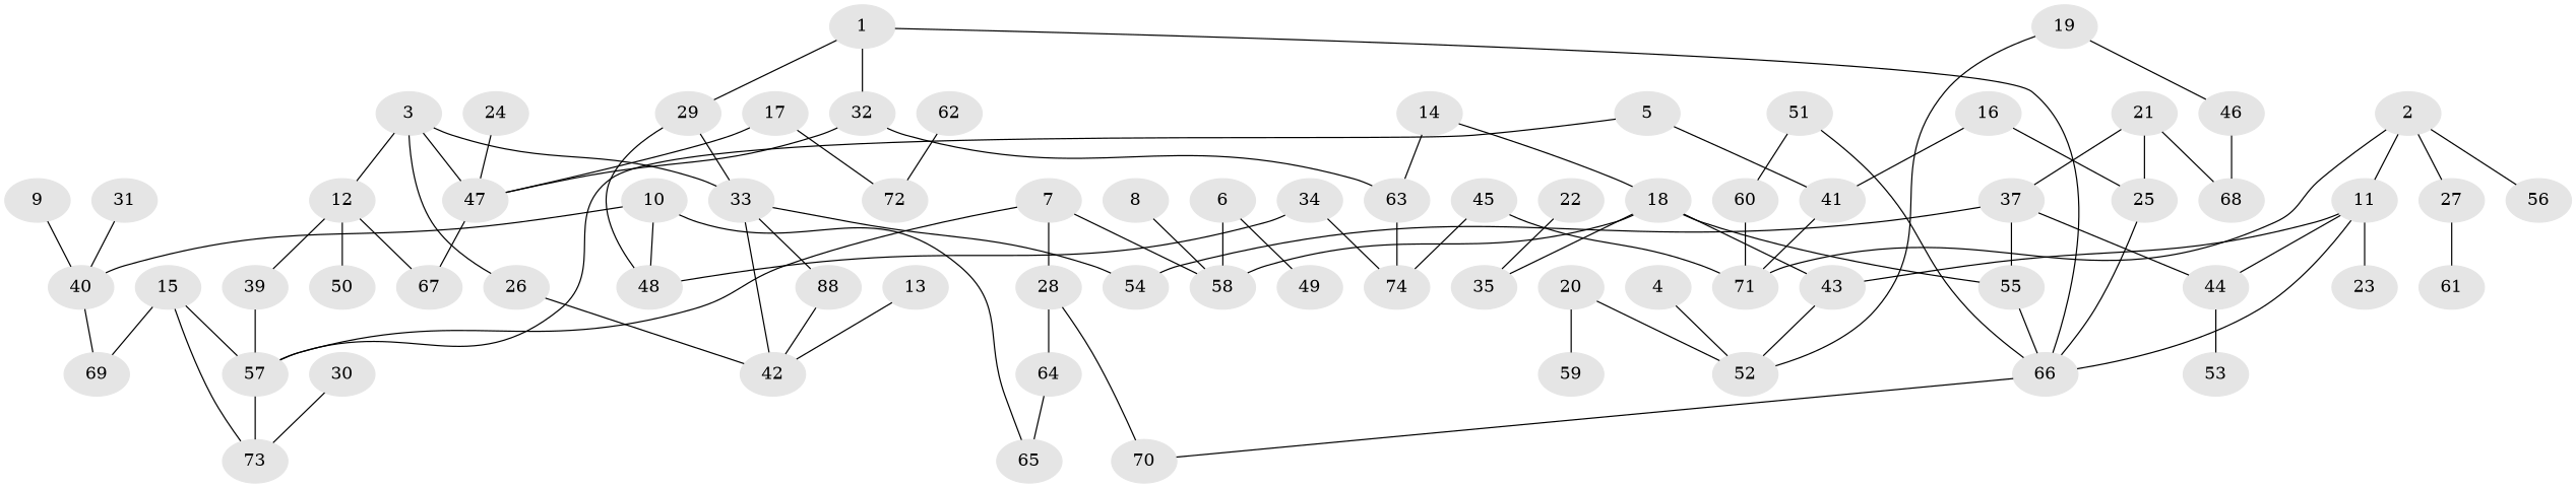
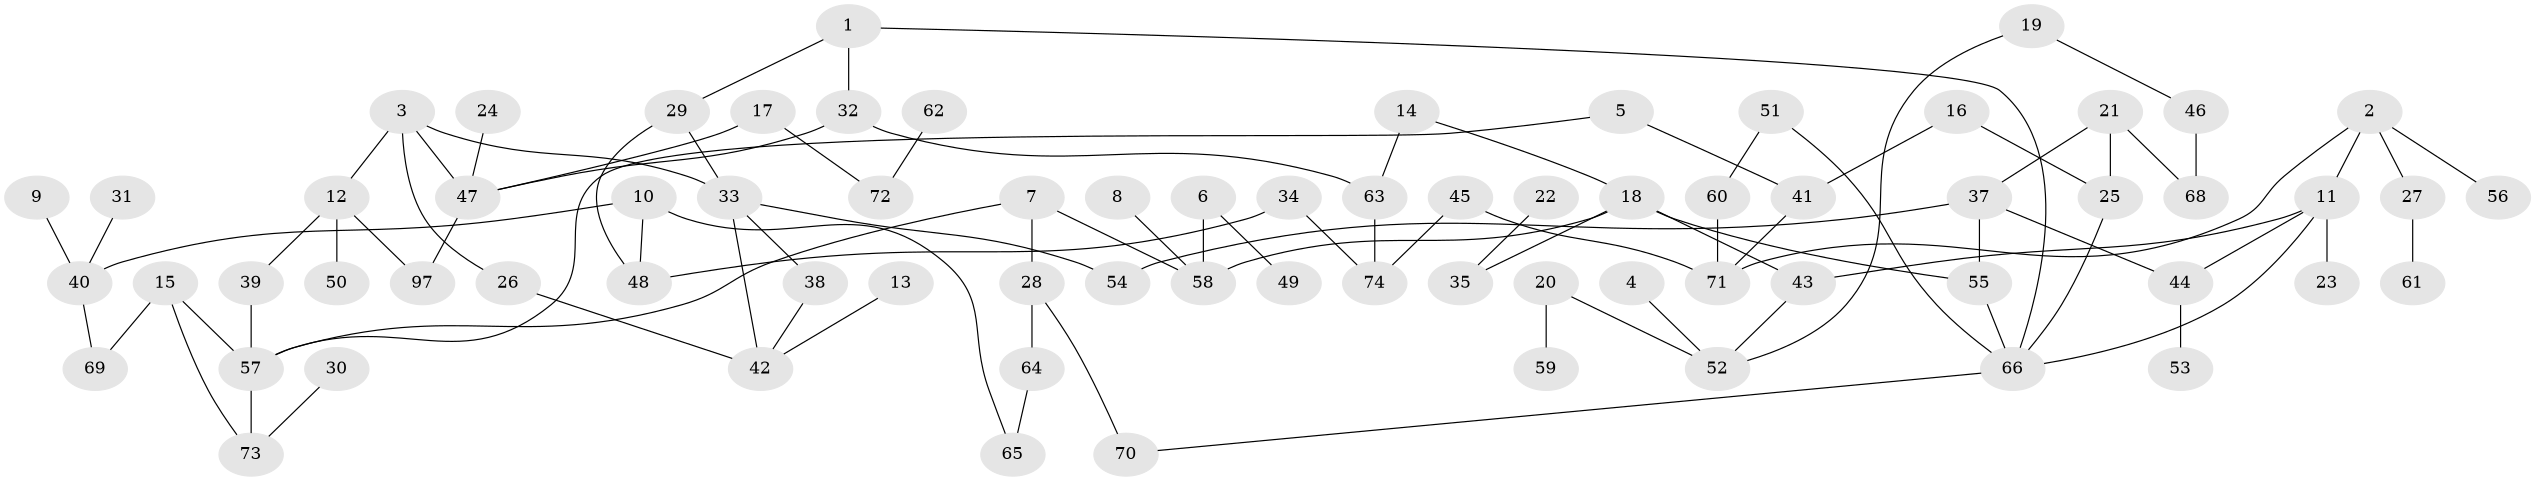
  graph {
    node [color=gray90 style=filled]
    edge [weight=1.0]
    1
    29
    32
    66
    33
    48
    47
    63
    70
    2
    11
    27
    56
    71
    23
    43
    44
    61
    3
    12
    26
    39
    50
-   67
+   67 [label=97]
    42
-   38 [label=88]
+   38
    54
    4
    52
    5
    41
    57
    73
    6
    49
    58
    7
    28
    64
    8
    9
    40
    69
    10
    65
    53
    13
    14
    18
    35
    55
    74
    15
    16
    25
    17
    72
    19
    46
    68
    20
    59
    21
    37
    22
    24
    30
    31
    34
    45
    51
    60
    62
    1 -- 29
    1 -- 32
    1 -- 66
    29 -- 33
    29 -- 48
    32 -- 47
    32 -- 63
    66 -- 70
    33 -- 42
    33 -- 38
    33 -- 54
    47 -- 67
    63 -- 74
    2 -- 11
    2 -- 27
    2 -- 56
    2 -- 71
    11 -- 66
    11 -- 23
    11 -- 43
    11 -- 44
    27 -- 61
    43 -- 52
    44 -- 53
    3 -- 33
    3 -- 47
    3 -- 12
    3 -- 26
    12 -- 39
    12 -- 50
    12 -- 67
    26 -- 42
    39 -- 57
    38 -- 42
    4 -- 52
    5 -- 41
    5 -- 57
    41 -- 71
    57 -- 73
    6 -- 49
    6 -- 58
    7 -- 57
    7 -- 58
    7 -- 28
    28 -- 70
    28 -- 64
    64 -- 65
    8 -- 58
    9 -- 40
    40 -- 69
    10 -- 48
    10 -- 40
    10 -- 65
    13 -- 42
    14 -- 63
    14 -- 18
    18 -- 43
    18 -- 58
    18 -- 35
    18 -- 55
    55 -- 66
    15 -- 57
    15 -- 73
    15 -- 69
    16 -- 41
    16 -- 25
    25 -- 66
    17 -- 47
    17 -- 72
    19 -- 52
    19 -- 46
    46 -- 68
    20 -- 52
    20 -- 59
    21 -- 25
    21 -- 68
    21 -- 37
    37 -- 44
    37 -- 54
    37 -- 55
    22 -- 35
    24 -- 47
    30 -- 73
    31 -- 40
    34 -- 48
    34 -- 74
    45 -- 71
    45 -- 74
    51 -- 66
    51 -- 60
    60 -- 71
    62 -- 72
  }
